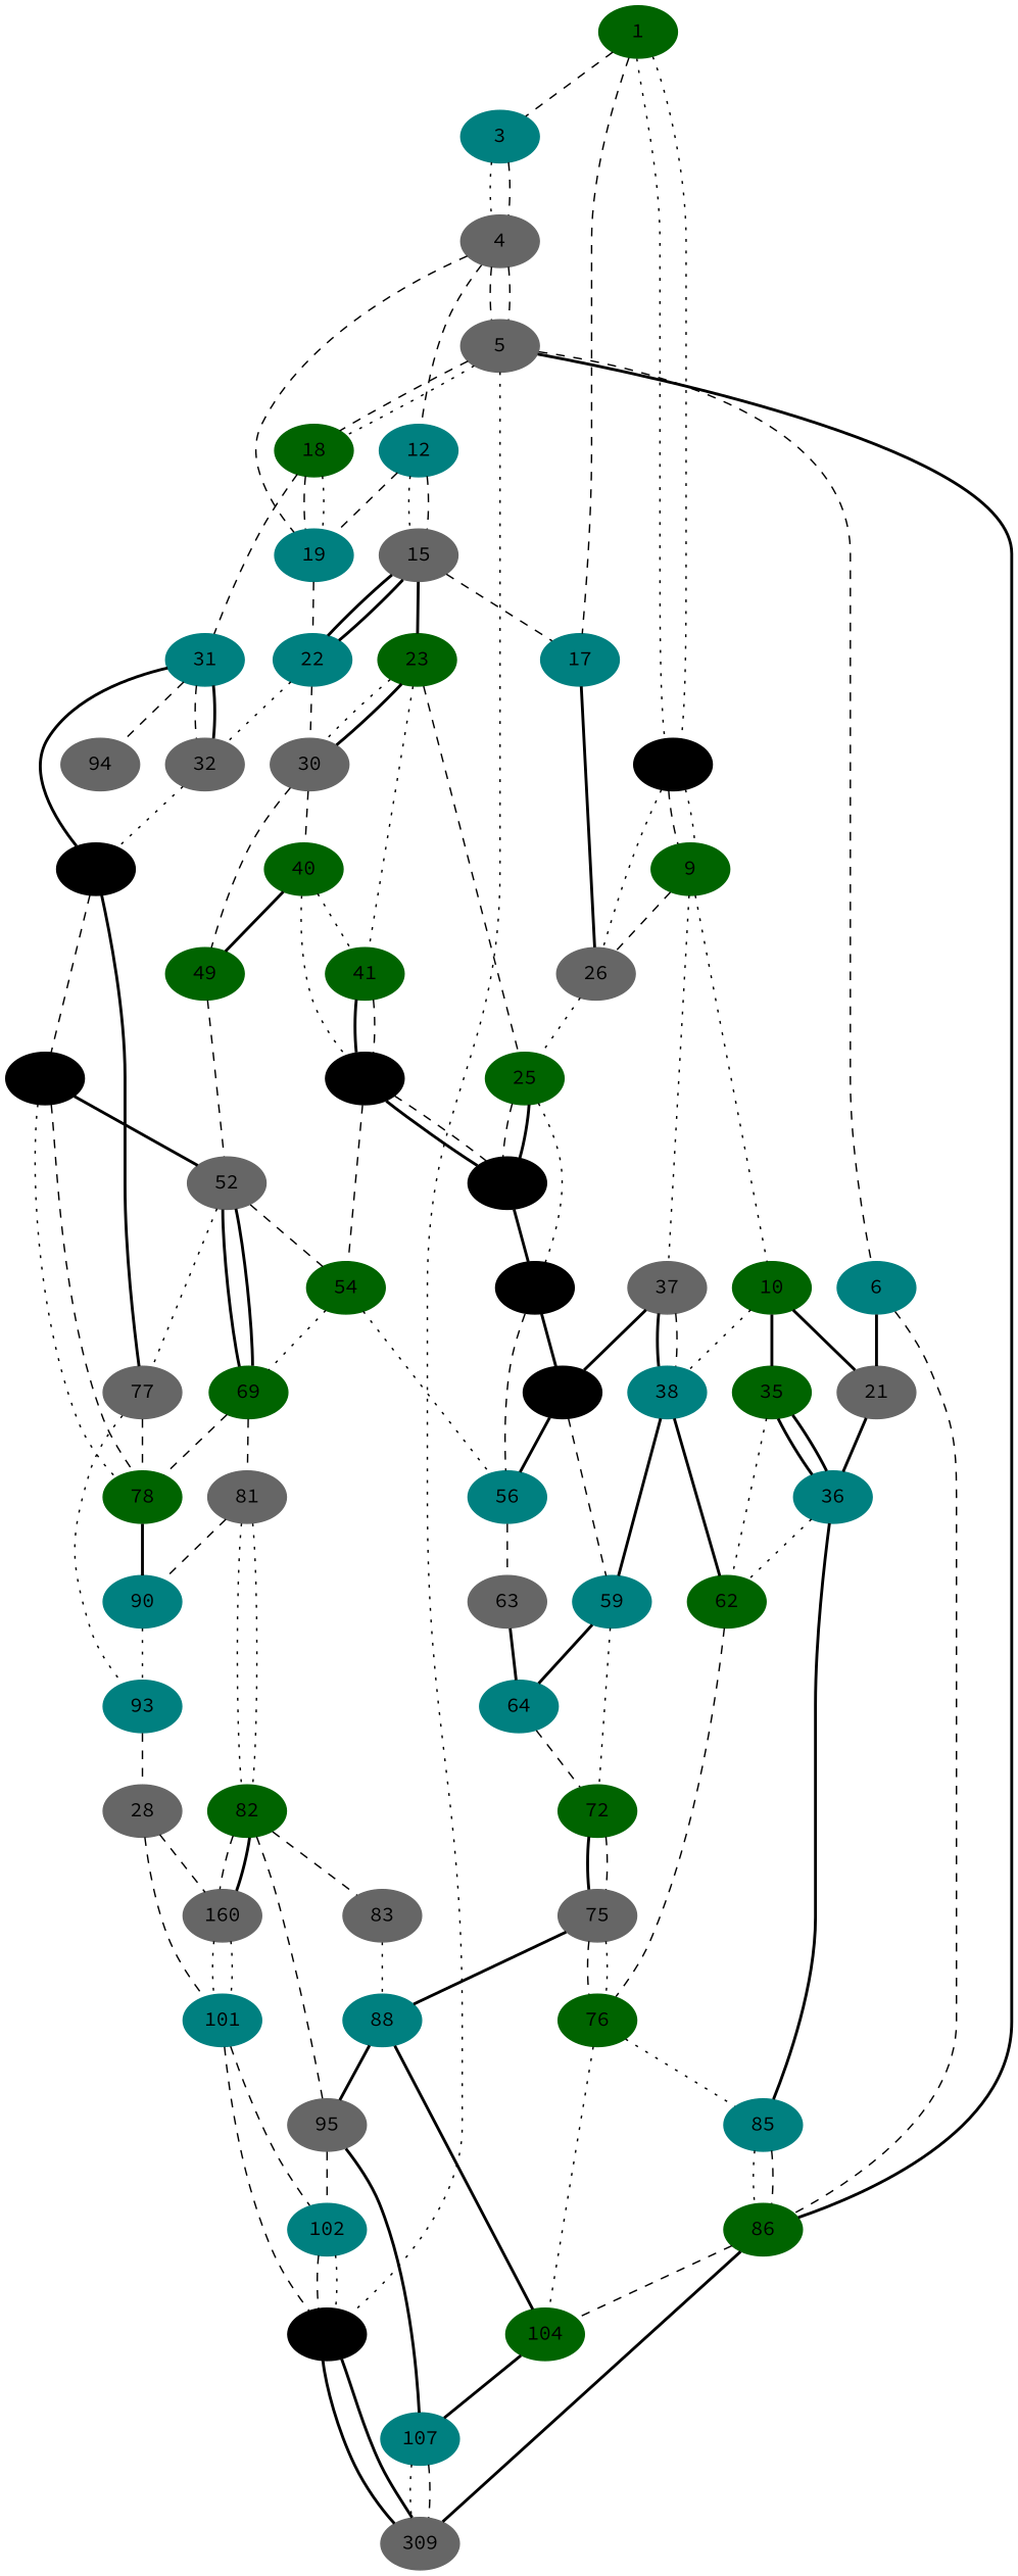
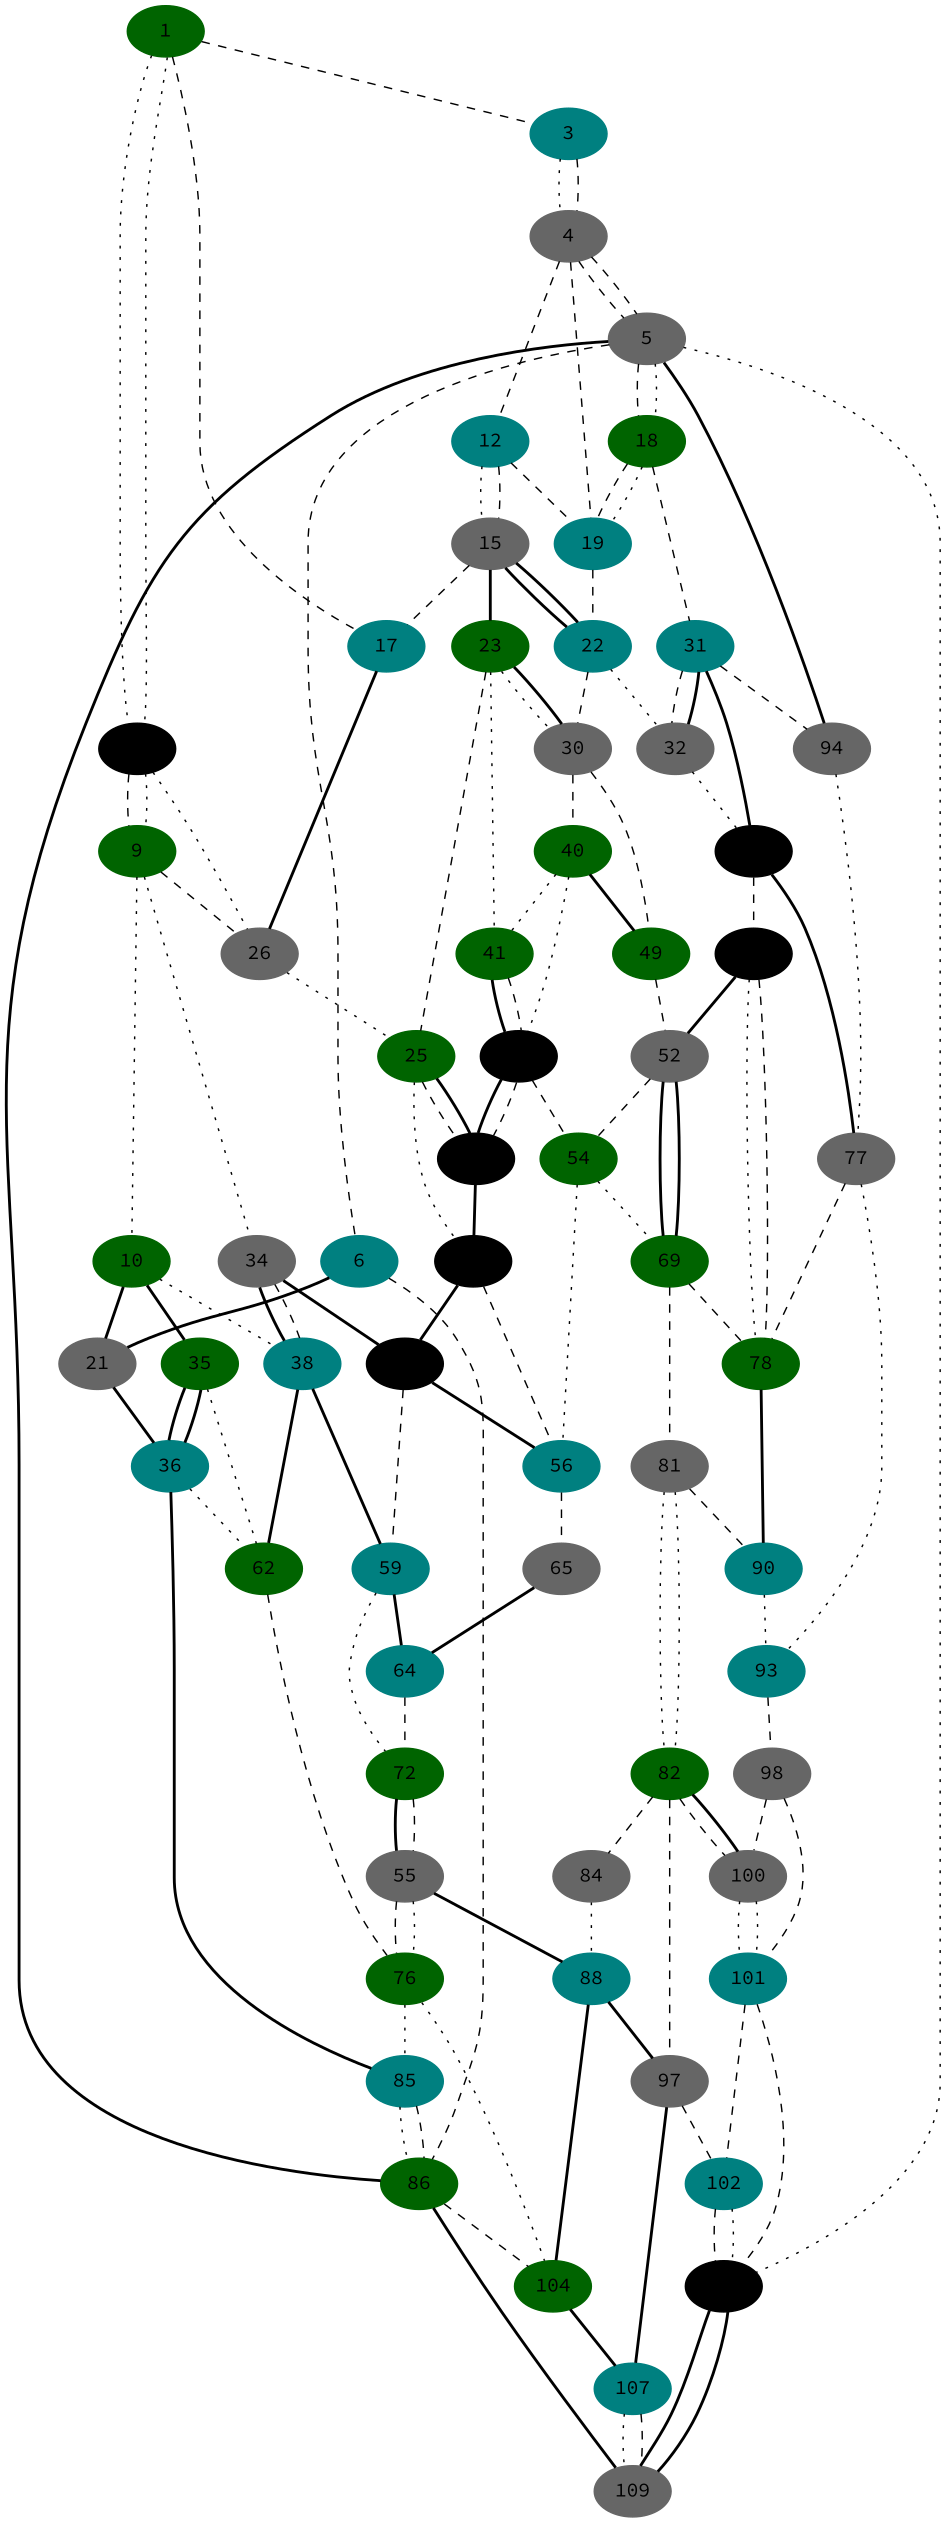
  graph {
    fontname="Source Code Pro"
    node [color=darkgreen fontname="Source Code Pro" style=filled]
    edge [fontname="Source Code Pro" style=dashed]
    1 [super="+2"]
    3 [color=teal]
    8 [color=black]
    17 [color=teal]
    4 [color=gray40 super="+14"]
    9 [super="+33"]
    n7 [color=gray40 label=26 super="+27"]
    5 [color=gray40 super="+73"]
    12 [color=teal super="+13"]
    19 [color=teal super="+21"]
    6 [color=teal super="+7"]
    18
    n13 [color=gray40 label=94]
    86 [super="+87"]
    108 [color=black super="+110"]
    15 [color=gray40 super="+16"]
    22 [color=teal super="+29"]
    n18 [color=gray40 label=21 super="+28"]
    31 [color=teal super="+65"]
    77 [color=gray40 super="+92"]
    104 [super="+106"]
-   109 [color=gray40 label=309]
+   109 [color=gray40]
    36 [color=teal super="+68"]
    10 [super="+34"]
-   37 [color=gray40]
+   37 [color=gray40 label=34]
    25 [super="+26"]
    35
    38 [color=teal super="+61"]
    46 [color=black super="+58"]
    62 [super="+67"]
    59 [color=teal super="+60"]
    85 [color=teal]
    23 [super="+24"]
    30 [color=gray40 super="+39"]
    32 [color=gray40]
    41
    50 [color=black super="+66"]
    43 [color=black]
    44 [color=black super="+45"]
    40 [super="+47"]
    49
    42 [color=black super="+48"]
    56 [color=teal super="+57"]
    52 [color=gray40 super="+53"]
    51 [color=black]
    76 [super="+89"]
    64 [color=teal super="+71"]
    72
    54 [super="+55"]
    69 [super="+70"]
-   63 [color=gray40 super="+80"]
+   63 [color=gray40 super="+80" label=65]
    78 [super="+79"]
    93 [color=teal super="+97"]
    90 [color=teal super="+94"]
    81 [color=gray40 super="+91"]
-   75 [color=gray40]
-   84 [color=gray40 label=83]
+   75 [color=gray40 label=55]
+   84 [color=gray40]
    88 [color=teal super="+96"]
    82 [super="+83"]
-   95 [color=gray40 super="+103"]
+   95 [color=gray40 super="+103" label=97]
    107 [color=teal]
-   98 [color=gray40 super="+99" label=28]
-   100 [color=gray40 label=160]
+   98 [color=gray40 super="+99"]
+   100 [color=gray40]
    101 [color=teal super="+105"]
    102 [color=teal]
    1 -- 3
    1 -- 8 [style=dotted]
    1 -- 8 [style=dotted]
    1 -- 17
    3 -- 4 [style=dotted]
    3 -- 4
    8 -- 9
    8 -- 9 [style=dotted]
    8 -- n7 [style=dotted]
    17 -- n7 [style=bold]
    4 -- 5
    4 -- 5
    4 -- 12
    4 -- 19
    9 -- n7
    9 -- 10 [style=dotted]
    9 -- 37 [style=dotted]
    n7 -- 25 [style=dotted]
    5 -- 6
    5 -- 18
    5 -- 18 [style=dotted]
+   5 -- n13 [style=bold]
    5 -- 86 [style=bold]
    5 -- 108 [style=dotted]
    12 -- 19
    12 -- 15 [style=dotted]
    12 -- 15
    19 -- 22
    6 -- 86
    6 -- n18 [style=bold weight=2]
    18 -- 19
    18 -- 19 [style=dotted]
    18 -- 31
-   52 -- 77 [style=dotted]
+   n13 -- 77 [style=dotted]
    86 -- 104
    86 -- 109 [style=bold]
    108 -- 109 [style=bold]
    108 -- 109 [style=bold]
    15 -- 17
    15 -- 22 [style=bold]
    15 -- 22 [style=bold]
    15 -- 23 [style=bold]
    22 -- 30
    22 -- 32 [style=dotted]
    n18 -- 36 [style=bold]
    31 -- n13
    31 -- 32
    31 -- 32 [style=bold]
    31 -- 50 [style=bold]
    77 -- 78
    77 -- 93 [style=dotted]
    104 -- 107 [style=bold]
    36 -- 62 [style=dotted]
    36 -- 85 [style=bold]
    10 -- n18 [style=bold]
    10 -- 35 [style=bold]
    10 -- 38 [style=dotted]
    37 -- 38 [style=bold]
    37 -- 38
    37 -- 46 [style=bold]
    25 -- 43
    25 -- 43 [style=bold]
    25 -- 44 [style=dotted]
    35 -- 36 [style=bold]
    35 -- 36 [style=bold]
    35 -- 62 [style=dotted]
    38 -- 62 [style=bold]
    38 -- 59 [style=bold]
    46 -- 59
    46 -- 56 [style=bold]
    62 -- 76
    59 -- 64 [style=bold]
    59 -- 72 [style=dotted]
    85 -- 86 [style=dotted]
    85 -- 86
    23 -- 25
    23 -- 30 [style=dotted]
    23 -- 30 [style=bold]
    23 -- 41 [style=dotted]
    30 -- 40
    30 -- 49
    32 -- 50 [style=dotted]
    41 -- 42 [style=bold]
    41 -- 42
    50 -- 77 [style=bold]
    50 -- 51
    43 -- 44 [style=bold]
    44 -- 46 [style=bold]
    44 -- 56
    40 -- 41 [style=dotted]
    40 -- 49 [style=bold]
    40 -- 42 [style=dotted]
    49 -- 52
    42 -- 43 [style=bold]
    42 -- 43
    42 -- 54
    56 -- 63
    52 -- 54
    52 -- 69 [style=bold]
    52 -- 69 [style=bold]
    51 -- 52 [style=bold]
    51 -- 78 [style=dotted]
    51 -- 78
    76 -- 104 [style=dotted]
    76 -- 85 [style=dotted]
    64 -- 72
    72 -- 75 [style=bold]
    72 -- 75
    54 -- 56 [style=dotted]
    54 -- 69 [style=dotted]
    69 -- 78
    69 -- 81
    63 -- 64 [style=bold weight=2]
    78 -- 90 [style=bold]
    93 -- 98
    90 -- 93 [style=dotted weight=2]
    81 -- 90
    81 -- 82 [style=dotted]
    81 -- 82 [style=dotted]
    75 -- 76
    75 -- 76 [style=dotted]
    75 -- 88 [style=bold]
    84 -- 88 [style=dotted]
    88 -- 104 [style=bold]
    88 -- 95 [style=bold]
    82 -- 84
    82 -- 95
    82 -- 100
    82 -- 100 [style=bold]
    95 -- 107 [style=bold]
    95 -- 102
    107 -- 109 [style=dotted]
    107 -- 109
    98 -- 100
    98 -- 101
    100 -- 101 [style=dotted]
    100 -- 101 [style=dotted]
    101 -- 108
    101 -- 102
    102 -- 108
    102 -- 108 [style=dotted]
  }
